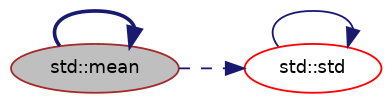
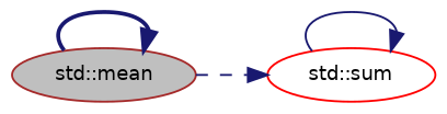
  digraph {
    rankdir=LR
    node [fontname=Helvetica fontsize=10 shape=ellipse style=filled]
    edge [color=midnightblue fontname=Helvetica fontsize=10 labelfontname=Helvetica labelfontsize=10]
    n1 [color=brown fillcolor=grey75 fontcolor=black height=0.2 label="std::mean" width=0.4]
-   n2 [color=red fillcolor=white height=0.2 label="std::std" width=0.4]
+   n2 [color=red fillcolor=white height=0.2 label="std::sum" width=0.4]
    n1 -> n1 [style=bold]
    n1 -> n2 [style=dashed]
    n2 -> n2 [style=solid]
  }
